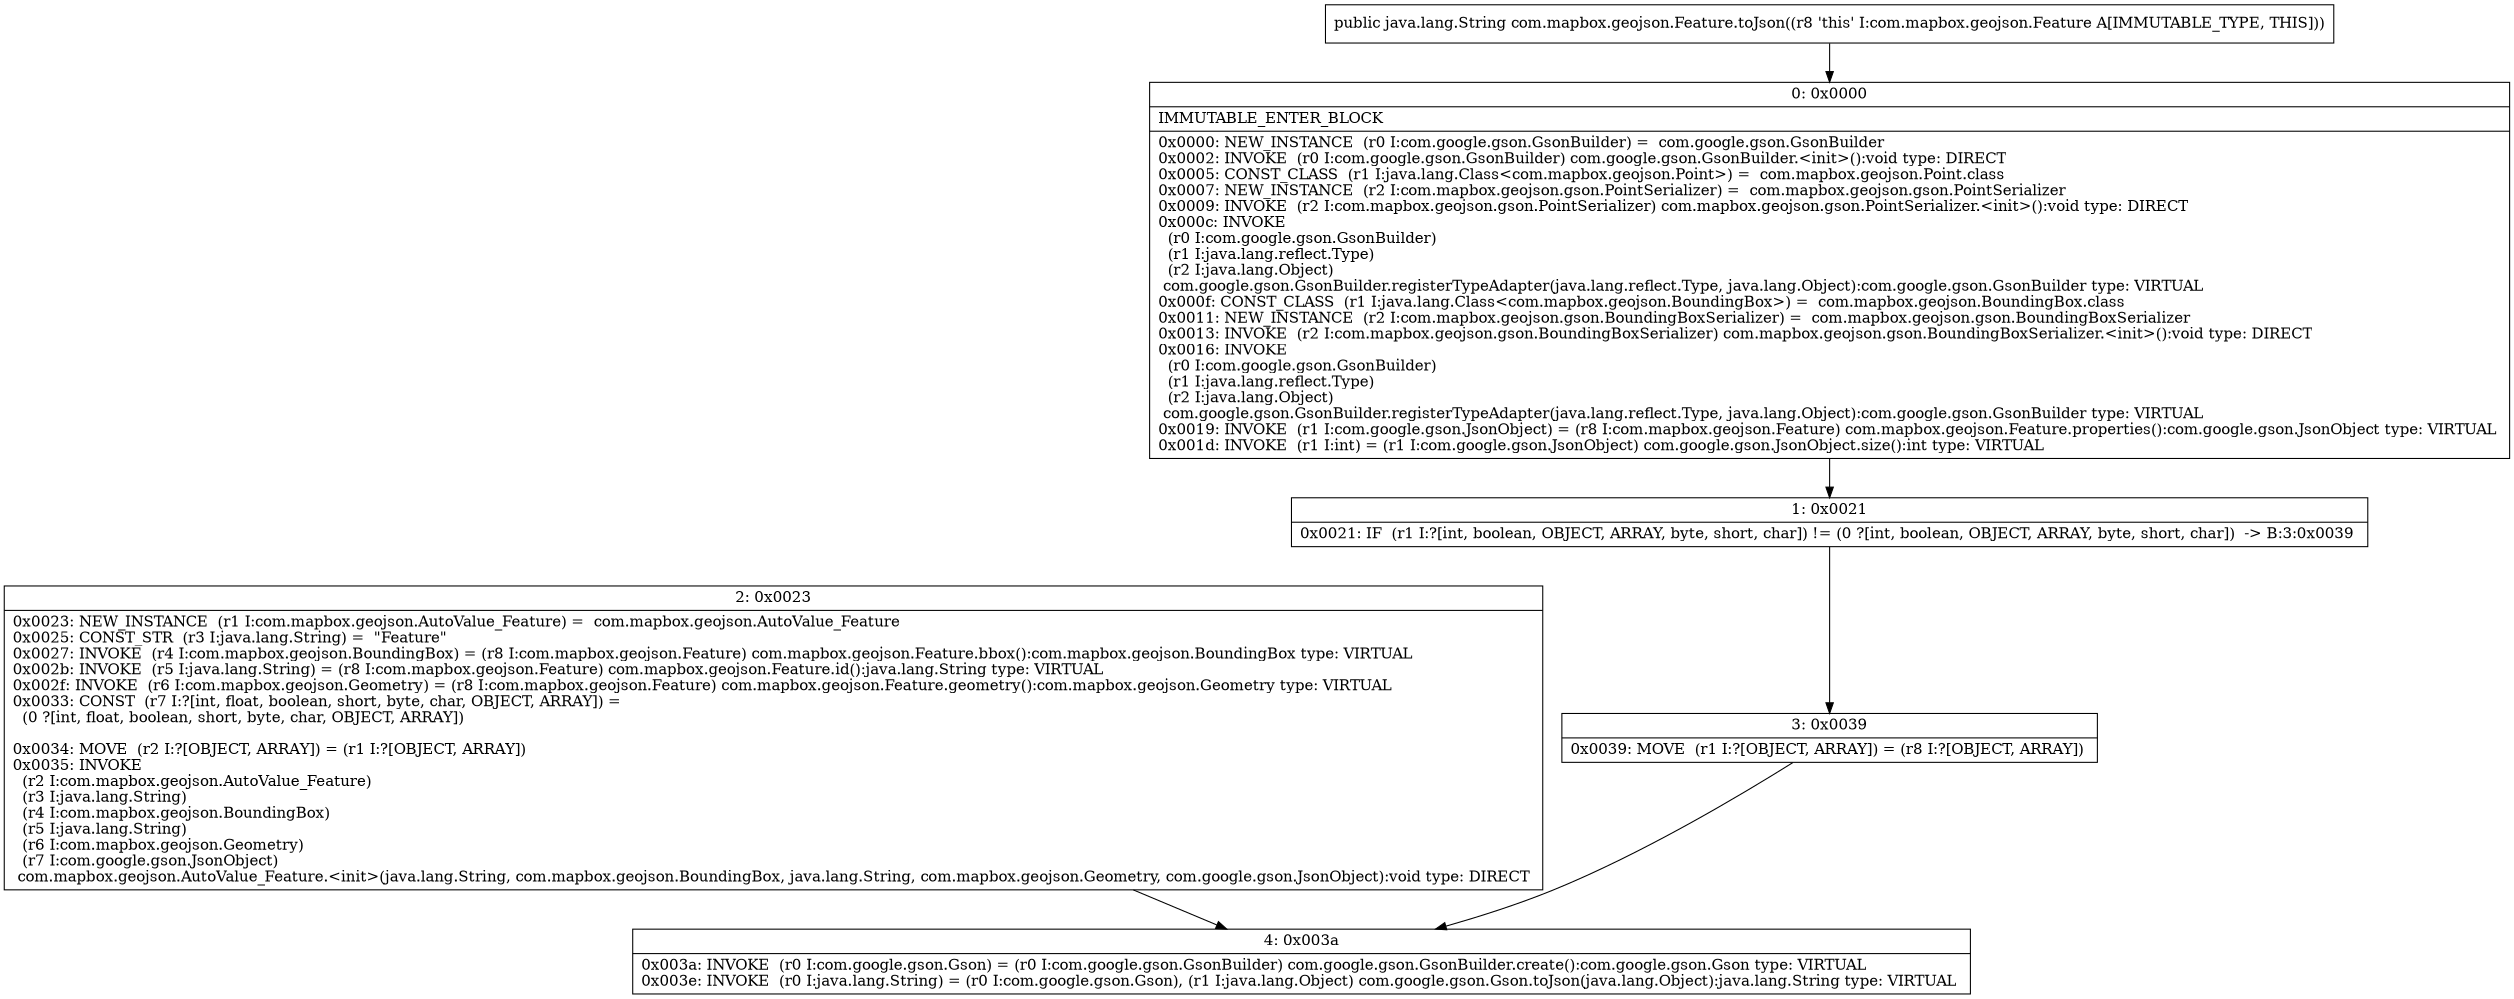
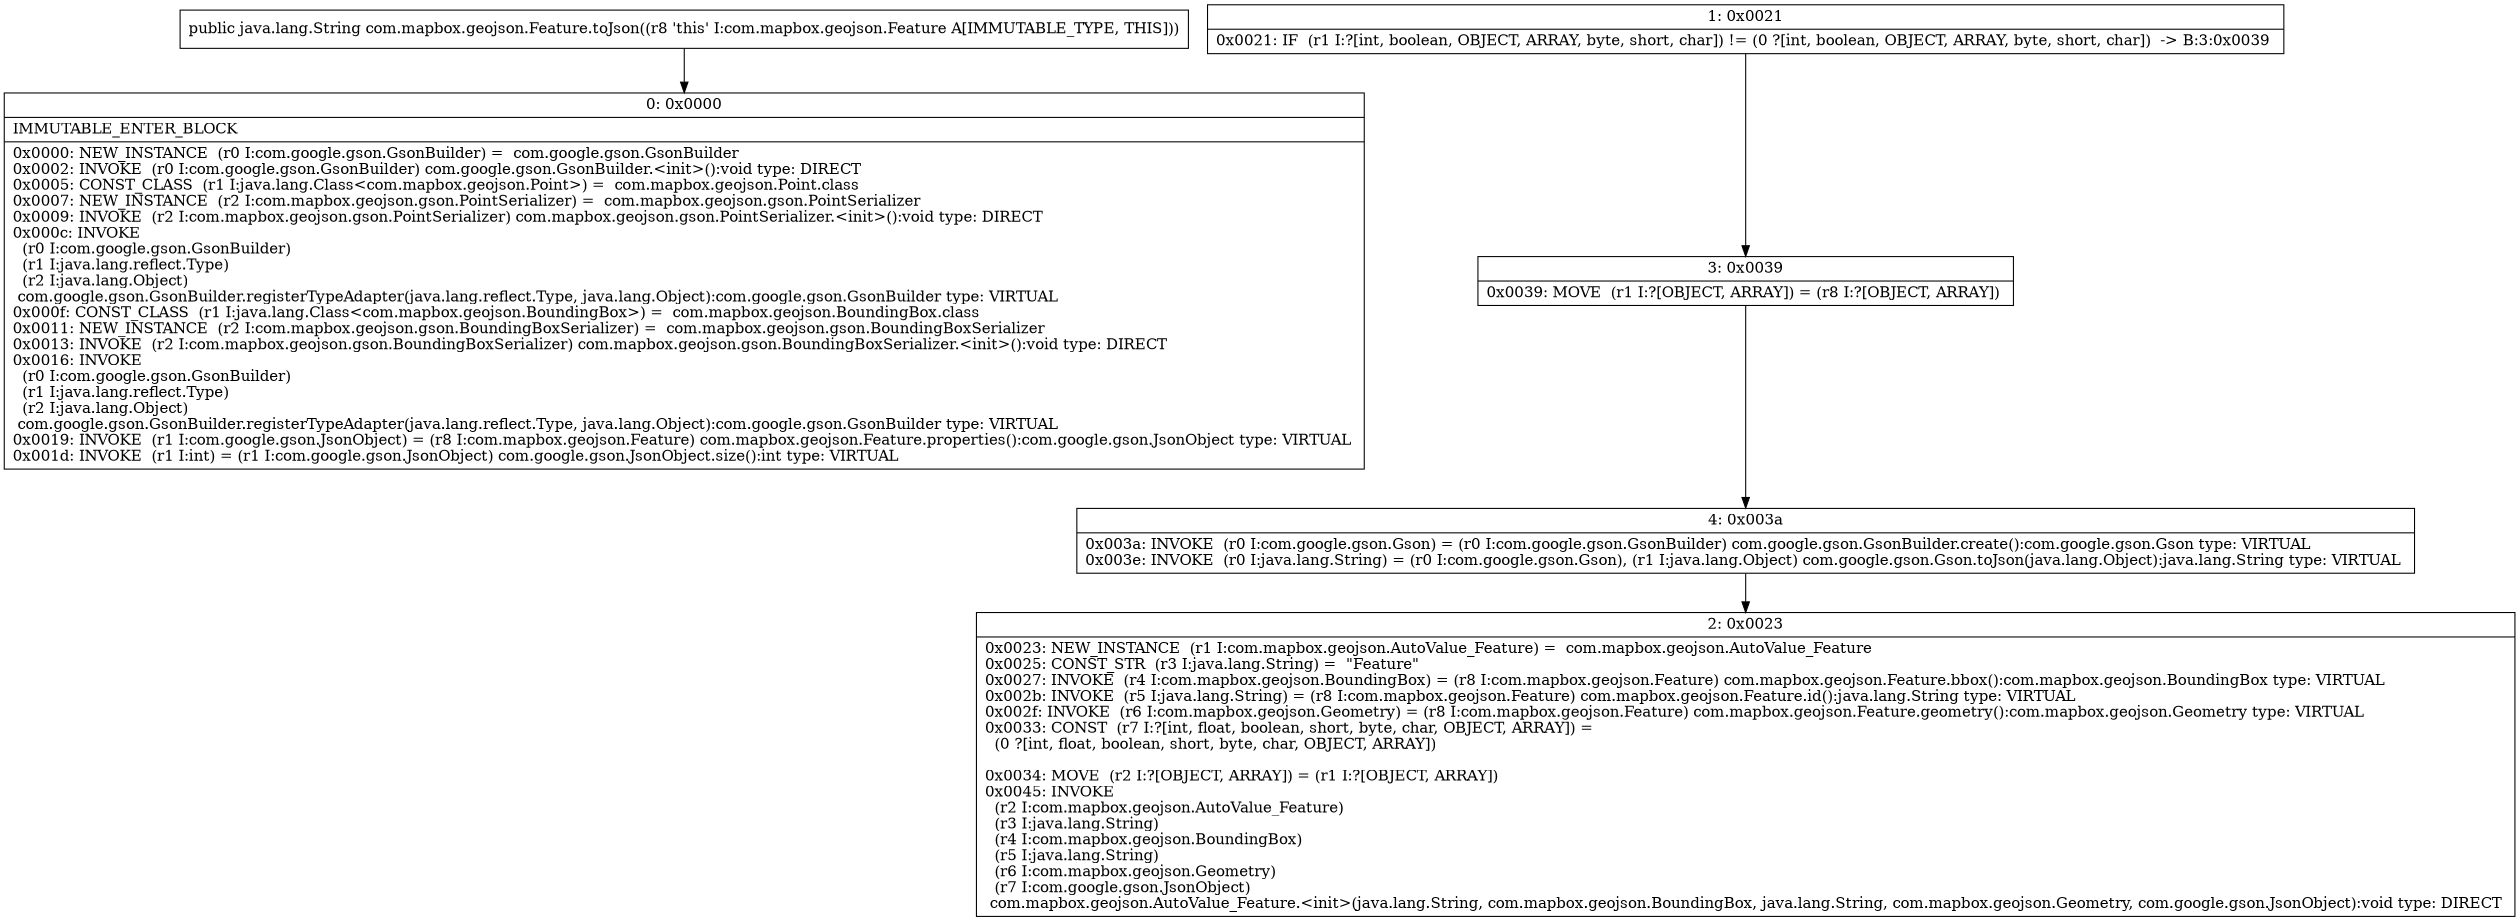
  digraph {
    node [shape=record]
    n1 [label="{0\:\ 0x0000|IMMUTABLE_ENTER_BLOCK\l|0x0000: NEW_INSTANCE  (r0 I:com.google.gson.GsonBuilder) =  com.google.gson.GsonBuilder \l0x0002: INVOKE  (r0 I:com.google.gson.GsonBuilder) com.google.gson.GsonBuilder.\<init\>():void type: DIRECT \l0x0005: CONST_CLASS  (r1 I:java.lang.Class\<com.mapbox.geojson.Point\>) =  com.mapbox.geojson.Point.class \l0x0007: NEW_INSTANCE  (r2 I:com.mapbox.geojson.gson.PointSerializer) =  com.mapbox.geojson.gson.PointSerializer \l0x0009: INVOKE  (r2 I:com.mapbox.geojson.gson.PointSerializer) com.mapbox.geojson.gson.PointSerializer.\<init\>():void type: DIRECT \l0x000c: INVOKE  \l  (r0 I:com.google.gson.GsonBuilder)\l  (r1 I:java.lang.reflect.Type)\l  (r2 I:java.lang.Object)\l com.google.gson.GsonBuilder.registerTypeAdapter(java.lang.reflect.Type, java.lang.Object):com.google.gson.GsonBuilder type: VIRTUAL \l0x000f: CONST_CLASS  (r1 I:java.lang.Class\<com.mapbox.geojson.BoundingBox\>) =  com.mapbox.geojson.BoundingBox.class \l0x0011: NEW_INSTANCE  (r2 I:com.mapbox.geojson.gson.BoundingBoxSerializer) =  com.mapbox.geojson.gson.BoundingBoxSerializer \l0x0013: INVOKE  (r2 I:com.mapbox.geojson.gson.BoundingBoxSerializer) com.mapbox.geojson.gson.BoundingBoxSerializer.\<init\>():void type: DIRECT \l0x0016: INVOKE  \l  (r0 I:com.google.gson.GsonBuilder)\l  (r1 I:java.lang.reflect.Type)\l  (r2 I:java.lang.Object)\l com.google.gson.GsonBuilder.registerTypeAdapter(java.lang.reflect.Type, java.lang.Object):com.google.gson.GsonBuilder type: VIRTUAL \l0x0019: INVOKE  (r1 I:com.google.gson.JsonObject) = (r8 I:com.mapbox.geojson.Feature) com.mapbox.geojson.Feature.properties():com.google.gson.JsonObject type: VIRTUAL \l0x001d: INVOKE  (r1 I:int) = (r1 I:com.google.gson.JsonObject) com.google.gson.JsonObject.size():int type: VIRTUAL \l}"]
    n2 [label="{1\:\ 0x0021|0x0021: IF  (r1 I:?[int, boolean, OBJECT, ARRAY, byte, short, char]) != (0 ?[int, boolean, OBJECT, ARRAY, byte, short, char])  \-\> B:3:0x0039 \l}"]
    n3 [label="{3\:\ 0x0039|0x0039: MOVE  (r1 I:?[OBJECT, ARRAY]) = (r8 I:?[OBJECT, ARRAY]) \l}"]
-   n4 [label="{2\:\ 0x0023|0x0023: NEW_INSTANCE  (r1 I:com.mapbox.geojson.AutoValue_Feature) =  com.mapbox.geojson.AutoValue_Feature \l0x0025: CONST_STR  (r3 I:java.lang.String) =  \"Feature\" \l0x0027: INVOKE  (r4 I:com.mapbox.geojson.BoundingBox) = (r8 I:com.mapbox.geojson.Feature) com.mapbox.geojson.Feature.bbox():com.mapbox.geojson.BoundingBox type: VIRTUAL \l0x002b: INVOKE  (r5 I:java.lang.String) = (r8 I:com.mapbox.geojson.Feature) com.mapbox.geojson.Feature.id():java.lang.String type: VIRTUAL \l0x002f: INVOKE  (r6 I:com.mapbox.geojson.Geometry) = (r8 I:com.mapbox.geojson.Feature) com.mapbox.geojson.Feature.geometry():com.mapbox.geojson.Geometry type: VIRTUAL \l0x0033: CONST  (r7 I:?[int, float, boolean, short, byte, char, OBJECT, ARRAY]) = \l  (0 ?[int, float, boolean, short, byte, char, OBJECT, ARRAY])\l \l0x0034: MOVE  (r2 I:?[OBJECT, ARRAY]) = (r1 I:?[OBJECT, ARRAY]) \l0x0035: INVOKE  \l  (r2 I:com.mapbox.geojson.AutoValue_Feature)\l  (r3 I:java.lang.String)\l  (r4 I:com.mapbox.geojson.BoundingBox)\l  (r5 I:java.lang.String)\l  (r6 I:com.mapbox.geojson.Geometry)\l  (r7 I:com.google.gson.JsonObject)\l com.mapbox.geojson.AutoValue_Feature.\<init\>(java.lang.String, com.mapbox.geojson.BoundingBox, java.lang.String, com.mapbox.geojson.Geometry, com.google.gson.JsonObject):void type: DIRECT \l}"]
+   n4 [label="{2\:\ 0x0023|0x0023: NEW_INSTANCE  (r1 I:com.mapbox.geojson.AutoValue_Feature) =  com.mapbox.geojson.AutoValue_Feature \l0x0025: CONST_STR  (r3 I:java.lang.String) =  \"Feature\" \l0x0027: INVOKE  (r4 I:com.mapbox.geojson.BoundingBox) = (r8 I:com.mapbox.geojson.Feature) com.mapbox.geojson.Feature.bbox():com.mapbox.geojson.BoundingBox type: VIRTUAL \l0x002b: INVOKE  (r5 I:java.lang.String) = (r8 I:com.mapbox.geojson.Feature) com.mapbox.geojson.Feature.id():java.lang.String type: VIRTUAL \l0x002f: INVOKE  (r6 I:com.mapbox.geojson.Geometry) = (r8 I:com.mapbox.geojson.Feature) com.mapbox.geojson.Feature.geometry():com.mapbox.geojson.Geometry type: VIRTUAL \l0x0033: CONST  (r7 I:?[int, float, boolean, short, byte, char, OBJECT, ARRAY]) = \l  (0 ?[int, float, boolean, short, byte, char, OBJECT, ARRAY])\l \l0x0034: MOVE  (r2 I:?[OBJECT, ARRAY]) = (r1 I:?[OBJECT, ARRAY]) \l0x0045: INVOKE  \l  (r2 I:com.mapbox.geojson.AutoValue_Feature)\l  (r3 I:java.lang.String)\l  (r4 I:com.mapbox.geojson.BoundingBox)\l  (r5 I:java.lang.String)\l  (r6 I:com.mapbox.geojson.Geometry)\l  (r7 I:com.google.gson.JsonObject)\l com.mapbox.geojson.AutoValue_Feature.\<init\>(java.lang.String, com.mapbox.geojson.BoundingBox, java.lang.String, com.mapbox.geojson.Geometry, com.google.gson.JsonObject):void type: DIRECT \l}"]
    n5 [label="{4\:\ 0x003a|0x003a: INVOKE  (r0 I:com.google.gson.Gson) = (r0 I:com.google.gson.GsonBuilder) com.google.gson.GsonBuilder.create():com.google.gson.Gson type: VIRTUAL \l0x003e: INVOKE  (r0 I:java.lang.String) = (r0 I:com.google.gson.Gson), (r1 I:java.lang.Object) com.google.gson.Gson.toJson(java.lang.Object):java.lang.String type: VIRTUAL \l}"]
    n6 [label="{public java.lang.String com.mapbox.geojson.Feature.toJson((r8 'this' I:com.mapbox.geojson.Feature A[IMMUTABLE_TYPE, THIS])) }"]
-   n1 -> n2
    n2 -> n3
    n3 -> n5
-   n4 -> n5
+   n5 -> n4
    n6 -> n1
  }
